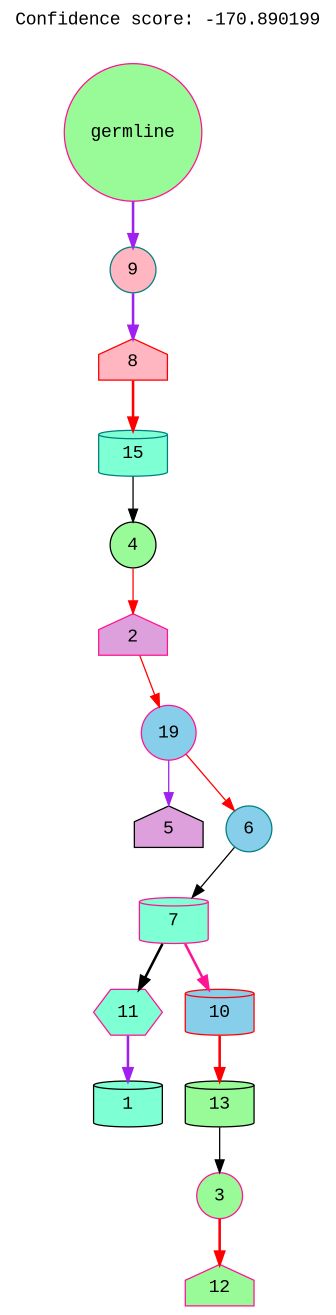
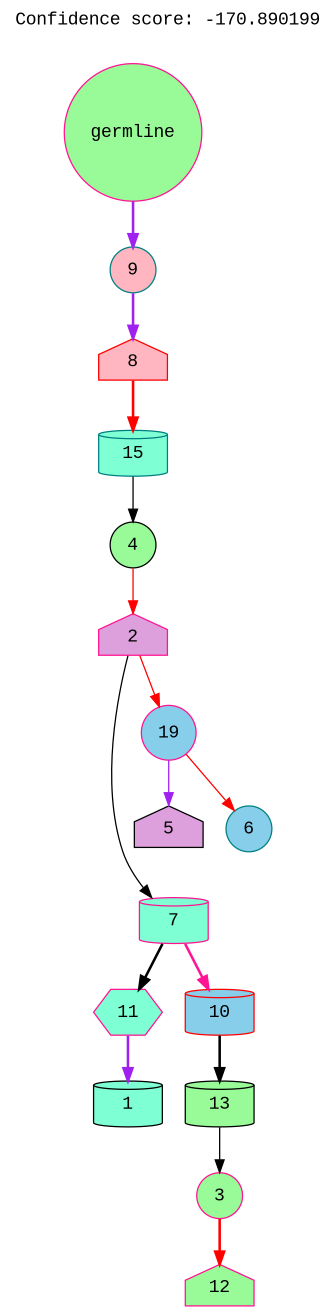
  digraph {
    fontname="Liberation Mono"
    label="Confidence score: -170.890199"
    labelloc=t
    node [color=deeppink fillcolor=palegreen fontname="Liberation Mono" shape=circle style=filled]
    edge [color=red fontname="Liberation Mono" style=bold]
    n1 [fillcolor=aquamarine label=11 shape=hexagon]
    n2 [color=black fillcolor=aquamarine label=1 shape=cylinder]
    n3 [color=black fillcolor=plum label=5 shape=house]
    n4 [label=3]
    n5 [label=12 shape=house]
    n6 [color=black label=13 shape=cylinder]
    n7 [color=red fillcolor=skyblue label=10 shape=cylinder]
    n8 [fillcolor=aquamarine label=7 shape=cylinder]
    n9 [color=teal fillcolor=skyblue label=6]
    n10 [fillcolor=skyblue label=19]
    n11 [fillcolor=plum label=2 shape=house]
    n12 [color=black label=4]
    n13 [color=teal fillcolor=aquamarine label=15 shape=cylinder]
    n14 [color=red fillcolor=lightpink label=8 shape=house]
    n15 [color=teal fillcolor=lightpink label=9]
    n16 [label=germline]
    n1 -> n2 [color=purple]
    n4 -> n5
    n6 -> n4 [color=black style=solid]
-   n7 -> n6
+   n7 -> n6 [color=black]
    n8 -> n1 [color=black]
    n8 -> n7 [color=deeppink]
-   n9 -> n8 [color=black style=solid]
+   n11 -> n8 [color=black style=solid]
    n10 -> n3 [color=purple style=solid]
    n10 -> n9 [style=solid]
    n11 -> n10 [style=solid]
    n12 -> n11 [style=solid]
    n13 -> n12 [color=black style=solid]
    n14 -> n13
    n15 -> n14 [color=purple]
    n16 -> n15 [color=purple]
  }
